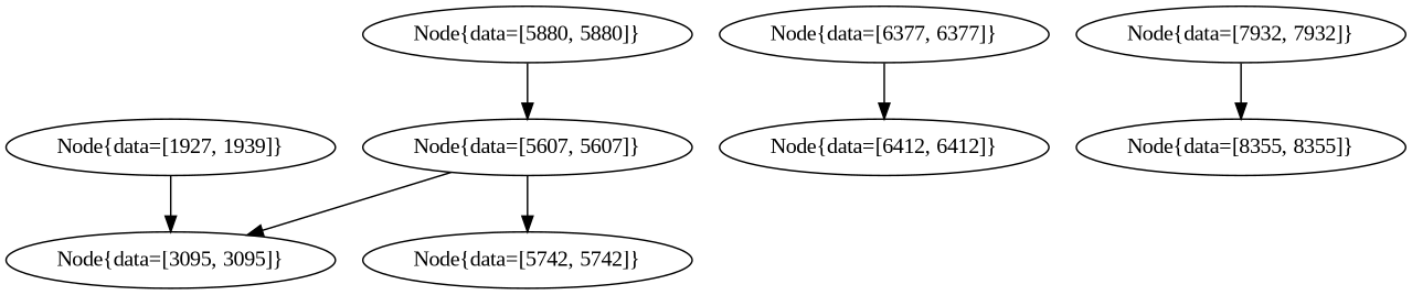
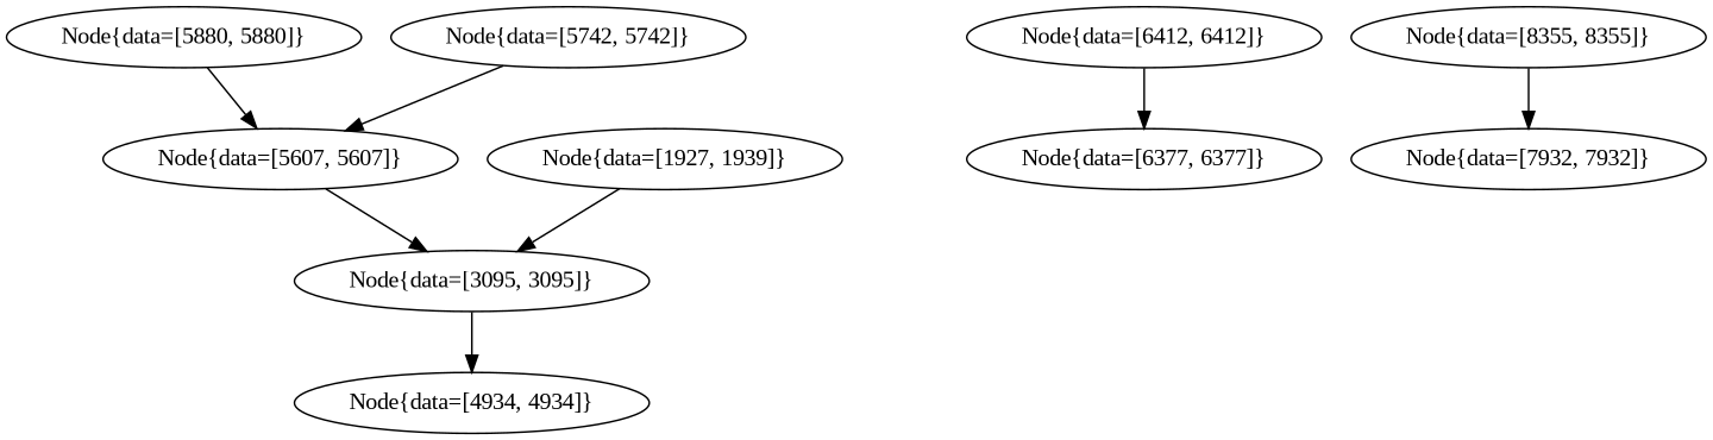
  digraph {
    fontname="Liberation Serif"
    node [fontname="Liberation Serif"]
    edge [fontname="Liberation Serif"]
    n1 [label="Node{data=[5880, 5880]}"]
    n2 [label="Node{data=[5607, 5607]}"]
    n3 [label="Node{data=[3095, 3095]}"]
    n4 [label="Node{data=[5742, 5742]}"]
+   n5 [label="Node{data=[4934, 4934]}"]
    n6 [label="Node{data=[1927, 1939]}"]
    n7 [label="Node{data=[6412, 6412]}"]
    n8 [label="Node{data=[6377, 6377]}"]
    n9 [label="Node{data=[7932, 7932]}"]
    n10 [label="Node{data=[8355, 8355]}"]
    n1 -> n2
    n2 -> n3
-   n2 -> n4
+   n4 -> n2
+   n3 -> n5
    n6 -> n3
-   n8 -> n7
-   n9 -> n10
+   n7 -> n8
+   n10 -> n9
  }
